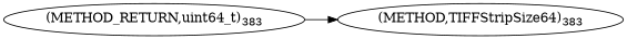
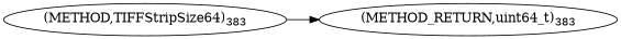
  digraph {
    rankdir=LR
    n1 [label=<(METHOD,TIFFStripSize64)<SUB>383</SUB>>]
    n2 [label=<(METHOD_RETURN,uint64_t)<SUB>383</SUB>>]
-   n2 -> n1
+   n1 -> n2
  }
